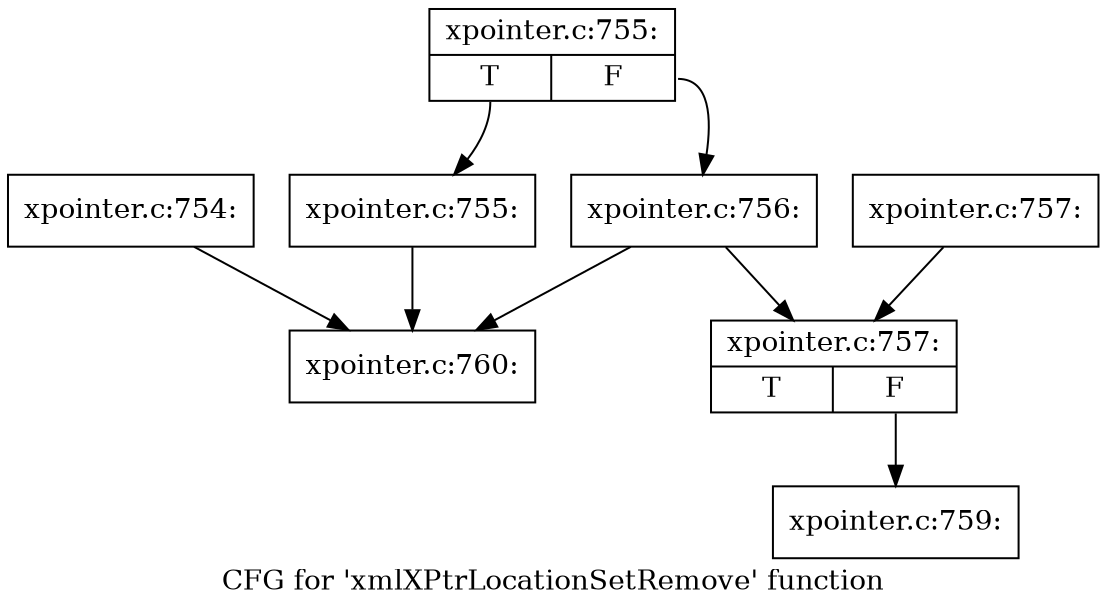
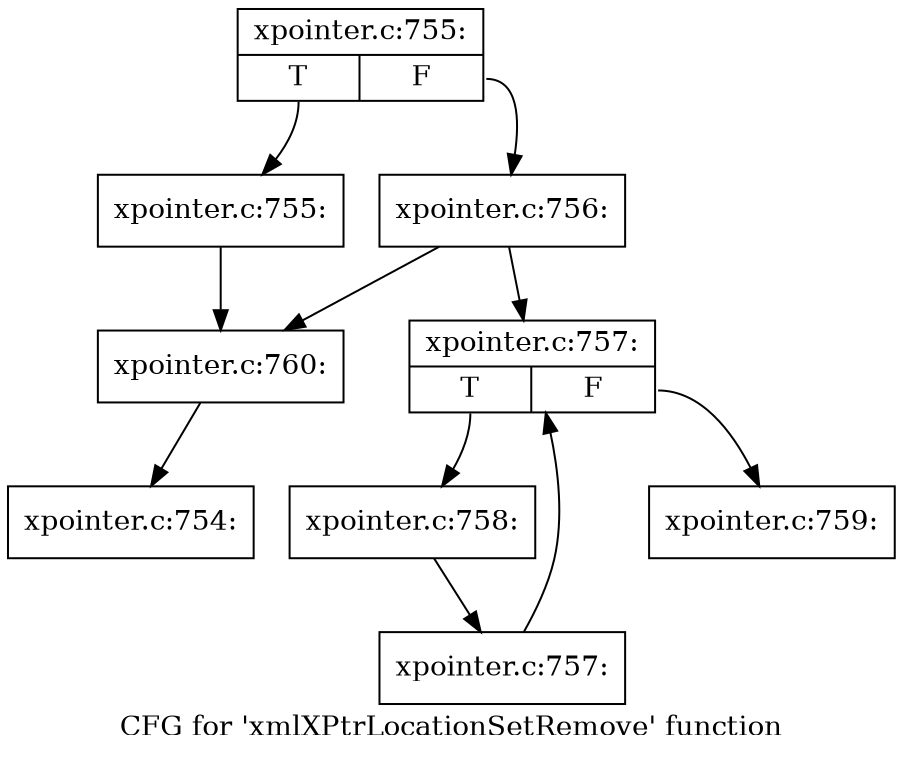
  digraph {
    label="CFG for 'xmlXPtrLocationSetRemove' function"
    node [shape=record]
    n1 [label="{xpointer.c:754:}"]
    n2 [label="{xpointer.c:760:}"]
    n3 [label="{xpointer.c:755:|{<s0>T|<s1>F}}"]
    n4 [label="{xpointer.c:755:}"]
    n5 [label="{xpointer.c:756:}"]
    n6 [label="{xpointer.c:757:|{<s0>T|<s1>F}}"]
+   n7 [label="{xpointer.c:758:}"]
    n8 [label="{xpointer.c:759:}"]
    n9 [label="{xpointer.c:757:}"]
-   n1 -> n2
+   n2 -> n1
    n3 -> n4 [tailport=s0]
    n3 -> n5 [tailport=s1]
    n4 -> n2
    n5 -> n2
    n5 -> n6
+   n6 -> n7 [tailport=s0]
    n6 -> n8 [tailport=s1]
+   n7 -> n9
    n9 -> n6
  }
